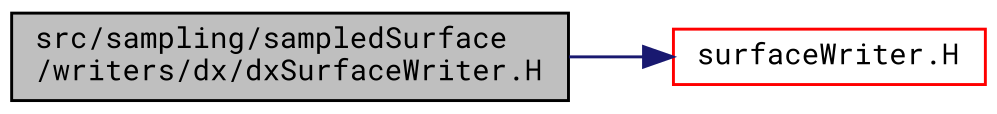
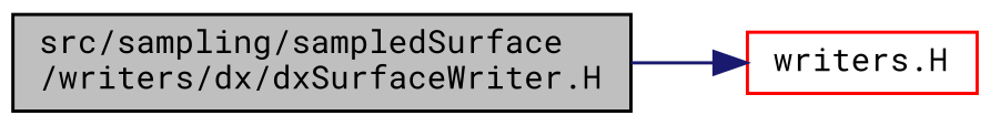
  digraph {
    rankdir=LR
    fontname="Roboto Mono"
    node [fontname="Roboto Mono" fontsize=10 shape=record]
    n1 [color=black fillcolor=grey75 fontcolor=black height=0.2 label="src/sampling/sampledSurface\l/writers/dx/dxSurfaceWriter.H" style=filled width=0.4]
-   n2 [color=red height=0.2 label="surfaceWriter.H" width=0.4]
+   n2 [color=red height=0.2 label="writers.H" width=0.4]
    n1 -> n2 [color=midnightblue fontname="Roboto Mono" fontsize=10 labelfontname=FreeSans labelfontsize=10 style=solid]
  }
